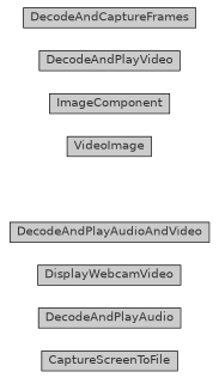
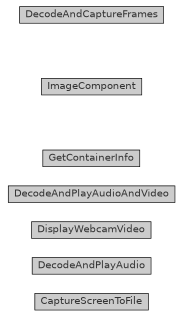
  digraph {
    rankdir=LR
    ranksep=1
    node [fontcolor=grey20 fontname=Helvetica fontsize=15.0 shape=plaintext]
    n1 [label=<<table border="0" cellborder="1" cellspacing="0" cellpadding="2" port="p" bgcolor="grey80" href="./CaptureScreenToFile.html"> 		<tr><td><table border="0" cellspacing="0" cellpadding="1"> 			<tr><td> CaptureScreenToFile </td></tr> 		</table></td></tr> 		</table>>]
    n2 [label=<<table border="0" cellborder="1" cellspacing="0" cellpadding="2" port="p" bgcolor="grey80" href="./DecodeAndPlayAudio.html"> 		<tr><td><table border="0" cellspacing="0" cellpadding="1"> 			<tr><td> DecodeAndPlayAudio </td></tr> 		</table></td></tr> 		</table>>]
    n3 [label=<<table border="0" cellborder="1" cellspacing="0" cellpadding="2" port="p" bgcolor="grey80" href="./DisplayWebcamVideo.html"> 		<tr><td><table border="0" cellspacing="0" cellpadding="1"> 			<tr><td> DisplayWebcamVideo </td></tr> 		</table></td></tr> 		</table>>]
    n4 [label=<<table border="0" cellborder="1" cellspacing="0" cellpadding="2" port="p" bgcolor="grey80" href="./DecodeAndPlayAudioAndVideo.html"> 		<tr><td><table border="0" cellspacing="0" cellpadding="1"> 			<tr><td> DecodeAndPlayAudioAndVideo </td></tr> 		</table></td></tr> 		</table>>]
-   n6 [label=<<table border="0" cellborder="1" cellspacing="0" cellpadding="2" port="p" bgcolor="grey80" href="./VideoImage.html"> 		<tr><td><table border="0" cellspacing="0" cellpadding="1"> 			<tr><td> VideoImage </td></tr> 		</table></td></tr> 		</table>>]
+   n5 [label=<<table border="0" cellborder="1" cellspacing="0" cellpadding="2" port="p" bgcolor="grey80" href="./GetContainerInfo.html"> 		<tr><td><table border="0" cellspacing="0" cellpadding="1"> 			<tr><td> GetContainerInfo </td></tr> 		</table></td></tr> 		</table>>]
    n7 [label=<<table border="0" cellborder="1" cellspacing="0" cellpadding="2" port="p" bgcolor="grey80" href="./VideoImage.ImageComponent.html"> 		<tr><td><table border="0" cellspacing="0" cellpadding="1"> 			<tr><td> ImageComponent </td></tr> 		</table></td></tr> 		</table>>]
-   n8 [label=<<table border="0" cellborder="1" cellspacing="0" cellpadding="2" port="p" bgcolor="grey80" href="./DecodeAndPlayVideo.html"> 		<tr><td><table border="0" cellspacing="0" cellpadding="1"> 			<tr><td> DecodeAndPlayVideo </td></tr> 		</table></td></tr> 		</table>>]
    n9 [label=<<table border="0" cellborder="1" cellspacing="0" cellpadding="2" port="p" bgcolor="grey80" href="./DecodeAndCaptureFrames.html"> 		<tr><td><table border="0" cellspacing="0" cellpadding="1"> 			<tr><td> DecodeAndCaptureFrames </td></tr> 		</table></td></tr> 		</table>>]
  }
